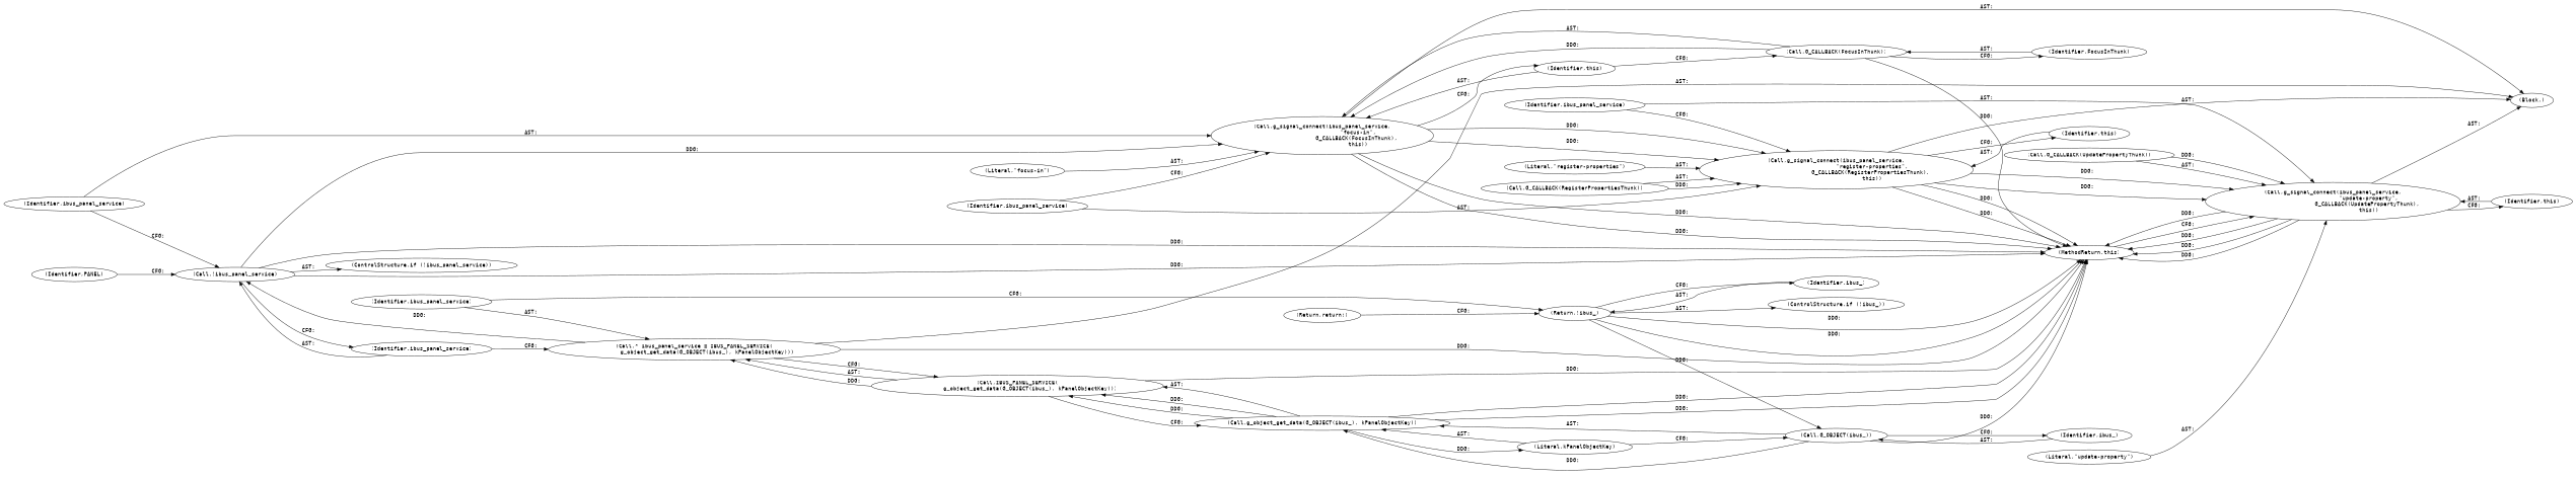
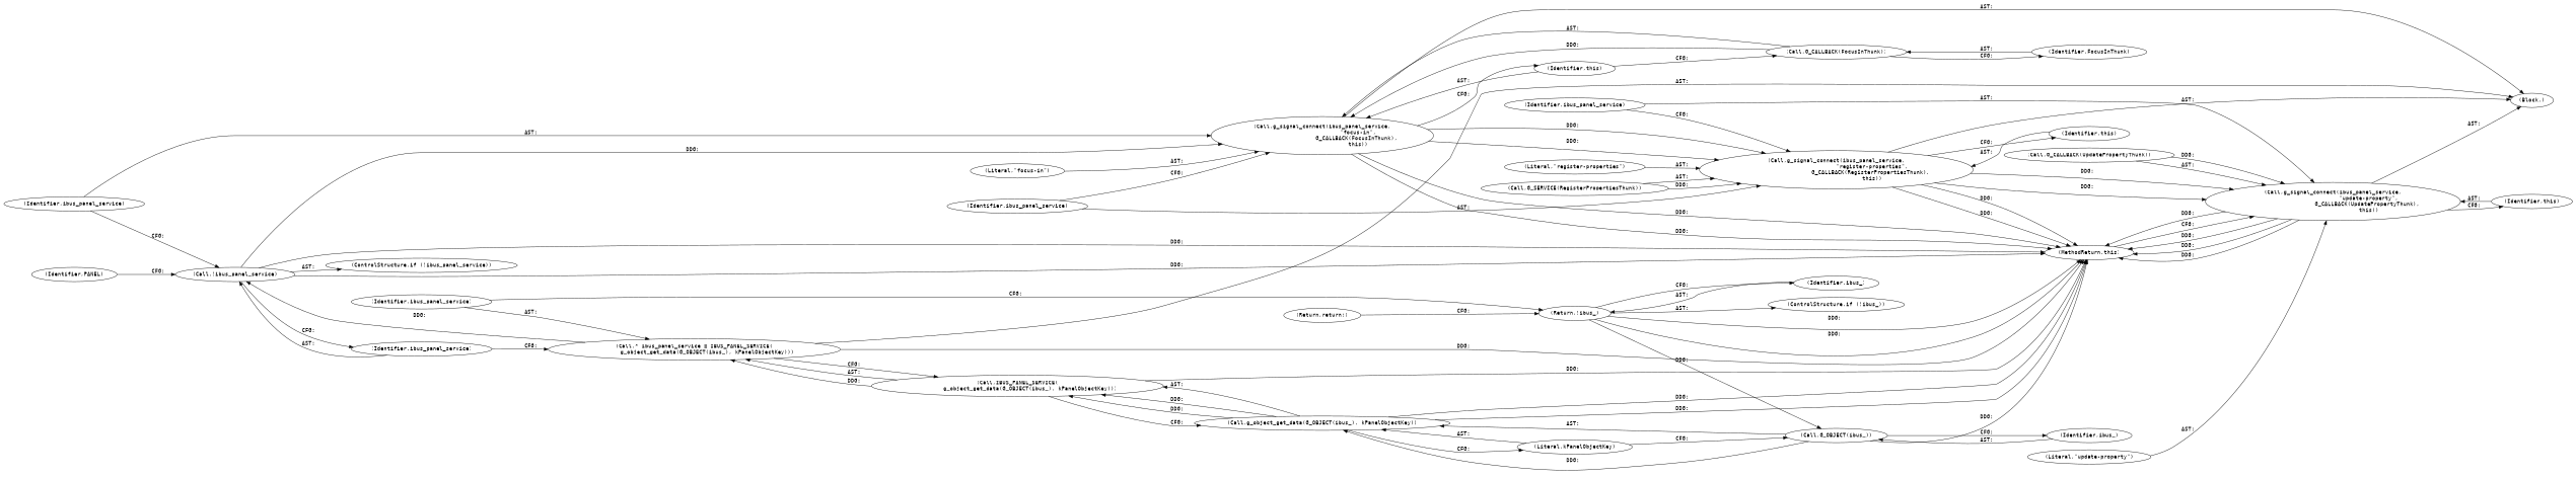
  digraph {
    fontname="DejaVu Sans Mono"
    rankdir=LR
    node [fontname="DejaVu Sans Mono"]
    edge [fontname="DejaVu Sans Mono"]
    n1 [label="(Call,g_signal_connect(ibus_panel_service,\n                      \"focus-in\",\n                     G_CALLBACK(FocusInThunk),\n                      this))"]
    n2 [label="(Call,g_signal_connect(ibus_panel_service,\n                      \"register-properties\",\n                     G_CALLBACK(RegisterPropertiesThunk),\n                      this))"]
    n3 [label="(Identifier,this)"]
    n4 [label="(Block,)"]
    n5 [label="(MethodReturn,this)"]
    n6 [label="(Call,g_signal_connect(ibus_panel_service,\n                      \"update-property\",\n                     G_CALLBACK(UpdatePropertyThunk),\n                      this))"]
    n7 [label="(Identifier,this)"]
    n8 [label="(Call,G_CALLBACK(FocusInThunk))"]
    n9 [label="(Call,!ibus_panel_service)"]
    n10 [label="(ControlStructure,if (!ibus_panel_service))"]
    n11 [label="(Identifier,ibus_panel_service)"]
    n12 [label="(Call,* ibus_panel_service = IBUS_PANEL_SERVICE(\n        g_object_get_data(G_OBJECT(ibus_), kPanelObjectKey)))"]
    n13 [label="(Call,IBUS_PANEL_SERVICE(\n        g_object_get_data(G_OBJECT(ibus_), kPanelObjectKey)))"]
    n14 [label="(Call,g_object_get_data(G_OBJECT(ibus_), kPanelObjectKey))"]
    n15 [label="(Literal,kPanelObjectKey)"]
    n16 [label="(Call,G_OBJECT(ibus_))"]
    n17 [label="(Identifier,ibus_)"]
    n18 [label="(Return,!ibus_)"]
    n19 [label="(Identifier,ibus_)"]
    n20 [label="(ControlStructure,if (!ibus_))"]
    n21 [label="(Identifier,FocusInThunk)"]
    n22 [label="(Identifier,this)"]
    n23 [label="(Literal,\"focus-in\")"]
    n24 [label="(Identifier,ibus_panel_service)"]
    n25 [label="(Identifier,ibus_panel_service)"]
    n26 [label="(Identifier,ibus_panel_service)"]
    n27 [label="(Identifier,PANEL)"]
    n28 [label="(Return,return;)"]
    n29 [label="(Literal,\"update-property\")"]
    n30 [label="(Identifier,ibus_panel_service)"]
    n31 [label="(Call,G_CALLBACK(UpdatePropertyThunk))"]
    n32 [label="(Literal,\"register-properties\")"]
-   n33 [label="(Call,G_CALLBACK(RegisterPropertiesThunk))"]
+   n33 [label="(Call,G_SERVICE(RegisterPropertiesThunk))"]
    n1 -> n2 [label="DDG: "]
    n1 -> n2 [label="DDG: "]
    n1 -> n3 [label="CFG: "]
    n1 -> n4 [label="AST: "]
    n1 -> n5 [label="DDG: "]
    n1 -> n5 [label="DDG: "]
    n2 -> n4 [label="AST: "]
    n2 -> n5 [label="DDG: "]
    n2 -> n5 [label="DDG: "]
    n2 -> n6 [label="DDG: "]
    n2 -> n6 [label="DDG: "]
    n2 -> n7 [label="CFG: "]
    n3 -> n1 [label="AST: "]
    n3 -> n8 [label="CFG: "]
    n5 -> n6 [label="CFG: "]
    n6 -> n4 [label="AST: "]
    n6 -> n5 [label="DDG: "]
    n6 -> n5 [label="DDG: "]
    n6 -> n5 [label="DDG: "]
    n6 -> n5 [label="DDG: "]
    n6 -> n22 [label="CFG: "]
    n7 -> n2 [label="AST: "]
    n8 -> n1 [label="AST: "]
    n8 -> n1 [label="DDG: "]
-   n8 -> n5 [label="DDG: "]
    n8 -> n21 [label="CFG: "]
    n9 -> n1 [label="DDG: "]
    n9 -> n5 [label="DDG: "]
    n9 -> n5 [label="DDG: "]
    n9 -> n10 [label="AST: "]
    n9 -> n11 [label="CFG: "]
    n11 -> n9 [label="AST: "]
    n11 -> n12 [label="CFG: "]
    n12 -> n4 [label="AST: "]
    n12 -> n5 [label="DDG: "]
    n12 -> n9 [label="DDG: "]
    n12 -> n13 [label="CFG: "]
    n13 -> n5 [label="DDG: "]
    n13 -> n12 [label="AST: "]
    n13 -> n12 [label="DDG: "]
    n13 -> n14 [label="CFG: "]
    n14 -> n5 [label="DDG: "]
    n14 -> n5 [label="DDG: "]
    n14 -> n13 [label="AST: "]
    n14 -> n13 [label="DDG: "]
    n14 -> n13 [label="DDG: "]
-   n14 -> n15 [label="DDG: "]
+   n14 -> n15 [label="CFG: "]
    n15 -> n14 [label="AST: "]
    n15 -> n16 [label="CFG: "]
    n16 -> n5 [label="DDG: "]
    n16 -> n14 [label="AST: "]
    n16 -> n14 [label="DDG: "]
    n16 -> n17 [label="CFG: "]
    n17 -> n16 [label="AST: "]
    n18 -> n5 [label="DDG: "]
    n18 -> n5 [label="DDG: "]
    n18 -> n16 [label="DDG: "]
    n18 -> n19 [label="CFG: "]
    n18 -> n20 [label="AST: "]
    n19 -> n18 [label="AST: "]
    n21 -> n8 [label="AST: "]
    n22 -> n6 [label="AST: "]
    n23 -> n1 [label="AST: "]
    n24 -> n1 [label="CFG: "]
    n24 -> n2 [label="AST: "]
    n25 -> n1 [label="AST: "]
    n25 -> n9 [label="CFG: "]
    n26 -> n12 [label="AST: "]
    n26 -> n18 [label="CFG: "]
    n27 -> n9 [label="CFG: "]
    n28 -> n18 [label="CFG: "]
    n29 -> n6 [label="AST: "]
    n30 -> n2 [label="CFG: "]
    n30 -> n6 [label="AST: "]
    n31 -> n6 [label="AST: "]
    n31 -> n6 [label="DDG: "]
    n32 -> n2 [label="AST: "]
    n33 -> n2 [label="AST: "]
    n33 -> n2 [label="DDG: "]
  }
